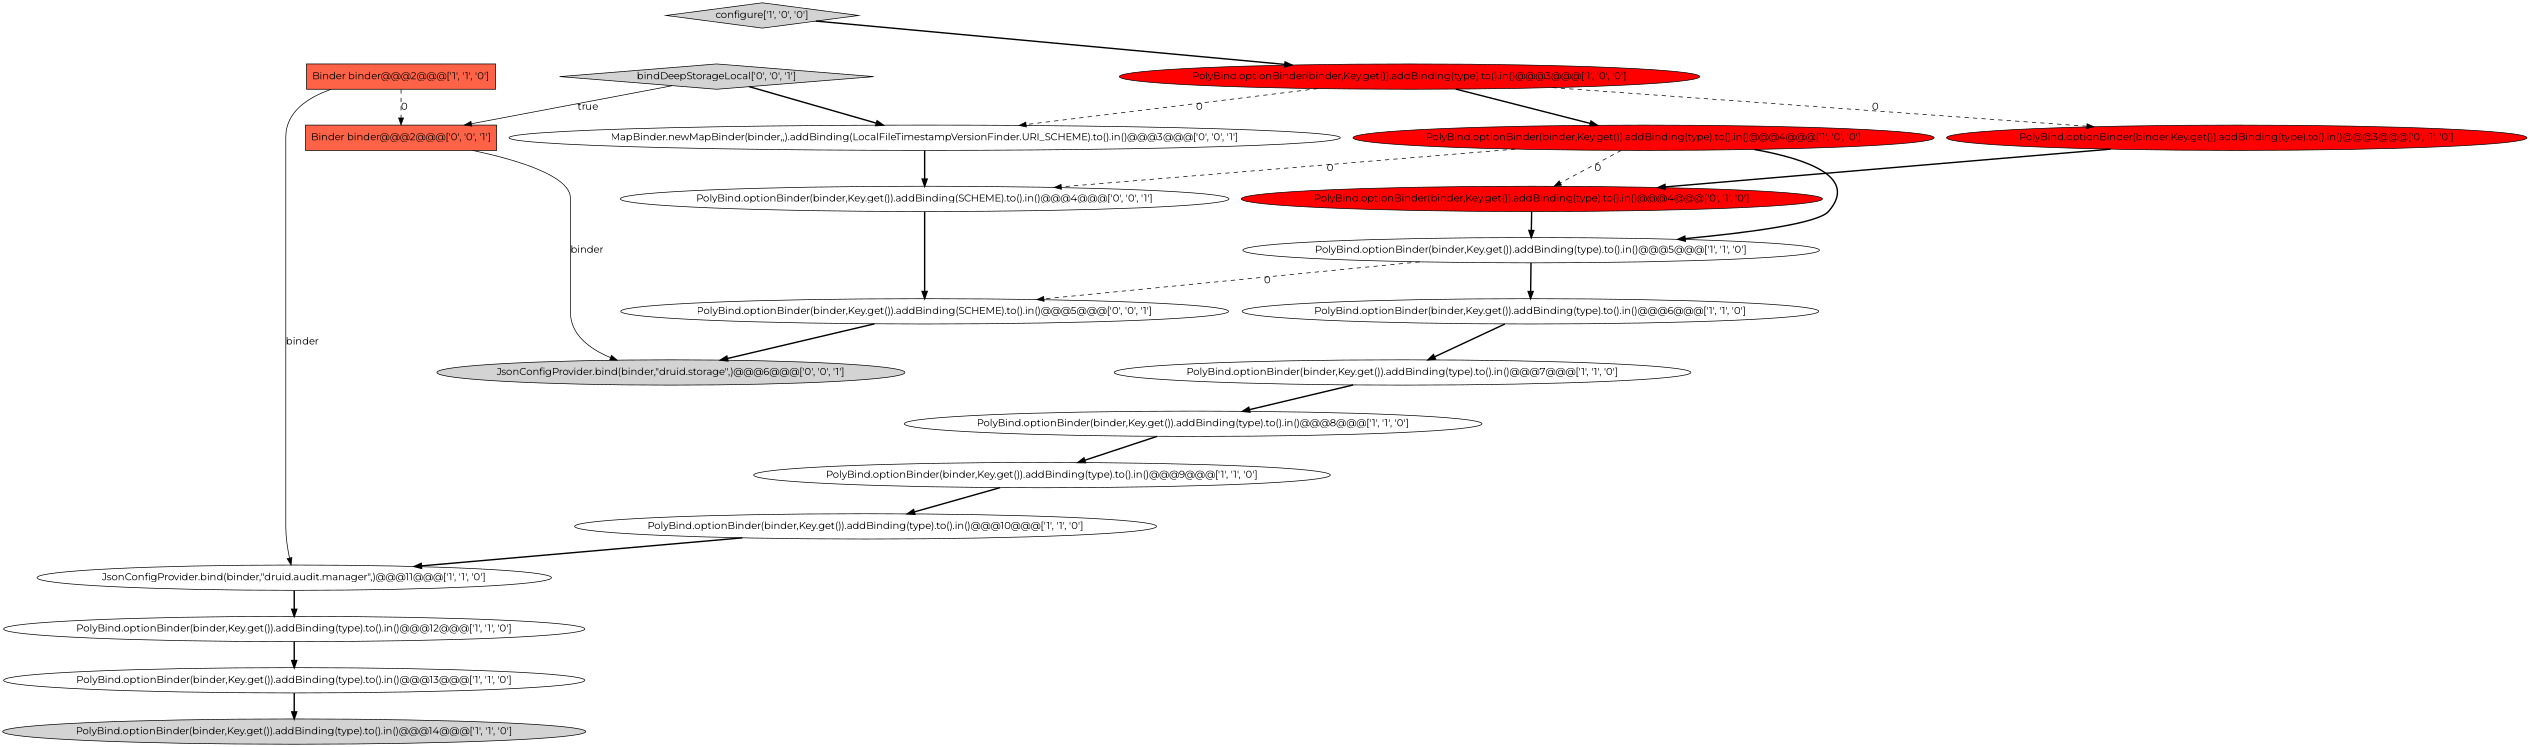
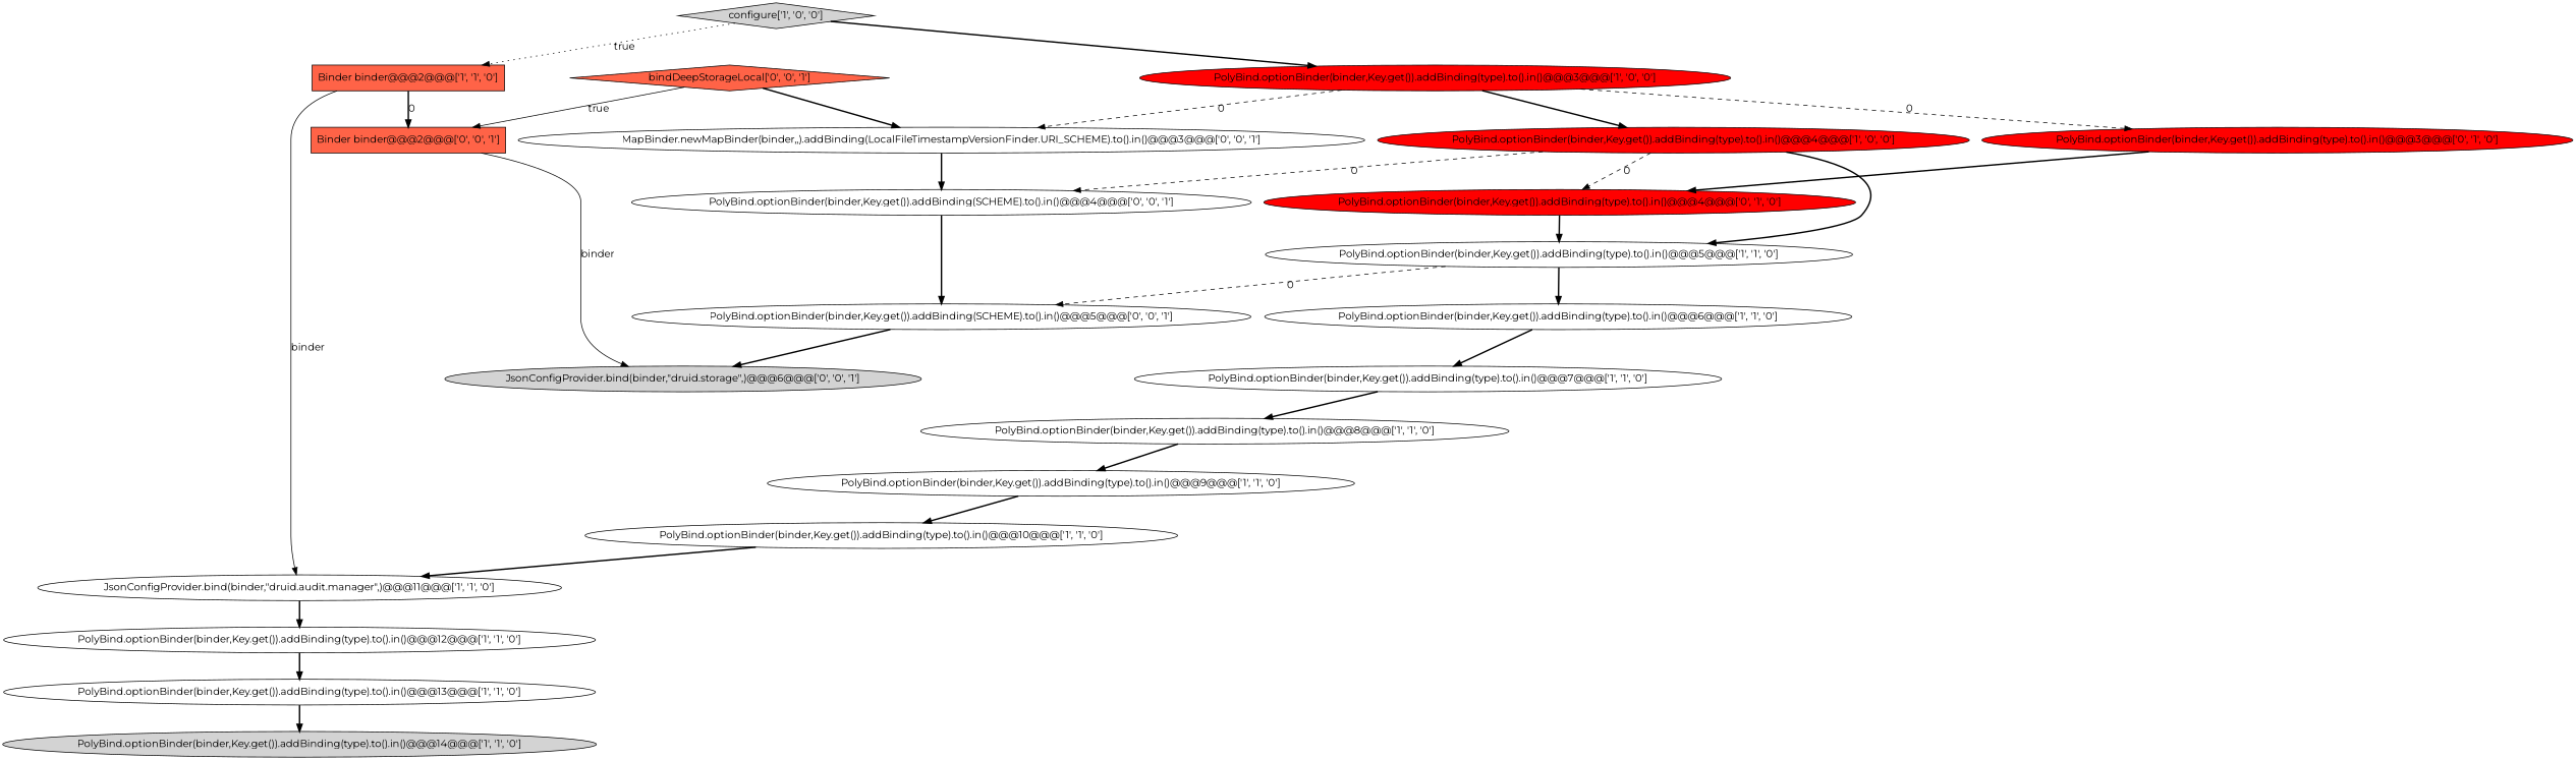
  digraph {
    fontname=Montserrat
    node [fillcolor=white fontname=Montserrat shape=ellipse style=filled]
    edge [fontname=Montserrat style=bold]
    n1 [label="PolyBind.optionBinder(binder,Key.get()).addBinding(type).to().in()@@@10@@@['1', '1', '0']"]
    n2 [label="JsonConfigProvider.bind(binder,\"druid.audit.manager\",)@@@11@@@['1', '1', '0']"]
    n3 [label="PolyBind.optionBinder(binder,Key.get()).addBinding(type).to().in()@@@12@@@['1', '1', '0']"]
    n4 [label="PolyBind.optionBinder(binder,Key.get()).addBinding(SCHEME).to().in()@@@5@@@['0', '0', '1']"]
    n5 [fillcolor=lightgray label="JsonConfigProvider.bind(binder,\"druid.storage\",)@@@6@@@['0', '0', '1']"]
    n6 [label="PolyBind.optionBinder(binder,Key.get()).addBinding(type).to().in()@@@9@@@['1', '1', '0']"]
    n7 [label="PolyBind.optionBinder(binder,Key.get()).addBinding(type).to().in()@@@8@@@['1', '1', '0']"]
    n8 [label="PolyBind.optionBinder(binder,Key.get()).addBinding(type).to().in()@@@13@@@['1', '1', '0']"]
    n9 [fillcolor=lightgray label="PolyBind.optionBinder(binder,Key.get()).addBinding(type).to().in()@@@14@@@['1', '1', '0']"]
    n10 [fillcolor=red label="PolyBind.optionBinder(binder,Key.get()).addBinding(type).to().in()@@@4@@@['0', '1', '0']"]
    n11 [label="PolyBind.optionBinder(binder,Key.get()).addBinding(type).to().in()@@@5@@@['1', '1', '0']"]
    n12 [label="PolyBind.optionBinder(binder,Key.get()).addBinding(type).to().in()@@@6@@@['1', '1', '0']"]
    n13 [label="PolyBind.optionBinder(binder,Key.get()).addBinding(type).to().in()@@@7@@@['1', '1', '0']"]
    n14 [label="MapBinder.newMapBinder(binder,,).addBinding(LocalFileTimestampVersionFinder.URI_SCHEME).to().in()@@@3@@@['0', '0', '1']"]
    n15 [label="PolyBind.optionBinder(binder,Key.get()).addBinding(SCHEME).to().in()@@@4@@@['0', '0', '1']"]
-   n16 [fillcolor=lightgray label="bindDeepStorageLocal['0', '0', '1']" shape=diamond]
+   n16 [fillcolor=tomato label="bindDeepStorageLocal['0', '0', '1']" shape=diamond]
    n17 [fillcolor=tomato label="Binder binder@@@2@@@['0', '0', '1']" shape=box]
    n18 [fillcolor=red label="PolyBind.optionBinder(binder,Key.get()).addBinding(type).to().in()@@@4@@@['1', '0', '0']"]
    n19 [fillcolor=tomato label="Binder binder@@@2@@@['1', '1', '0']" shape=box]
    n20 [fillcolor=red label="PolyBind.optionBinder(binder,Key.get()).addBinding(type).to().in()@@@3@@@['0', '1', '0']"]
    n21 [fillcolor=red label="PolyBind.optionBinder(binder,Key.get()).addBinding(type).to().in()@@@3@@@['1', '0', '0']"]
    n22 [fillcolor=lightgray label="configure['1', '0', '0']" shape=diamond]
    n1 -> n2
    n2 -> n3
    n3 -> n8
    n4 -> n5
    n6 -> n1
    n7 -> n6
    n8 -> n9
    n10 -> n11
    n11 -> n4 [label=0 style=dashed]
    n11 -> n12
    n12 -> n13
    n13 -> n7
    n14 -> n15
    n15 -> n4
    n16 -> n14
    n16 -> n17 [label=true style=solid]
    n17 -> n5 [label=binder style=solid]
    n18 -> n10 [label=0 style=dashed]
    n18 -> n11
    n18 -> n15 [label=0 style=dashed]
    n19 -> n2 [label=binder style=solid]
-   n19 -> n17 [label=0 style=dashed]
+   n19 -> n17 [label=0]
    n20 -> n10
    n21 -> n14 [label=0 style=dashed]
    n21 -> n18
    n21 -> n20 [label=0 style=dashed]
+   n22 -> n19 [label=true style=dotted]
    n22 -> n21
  }
